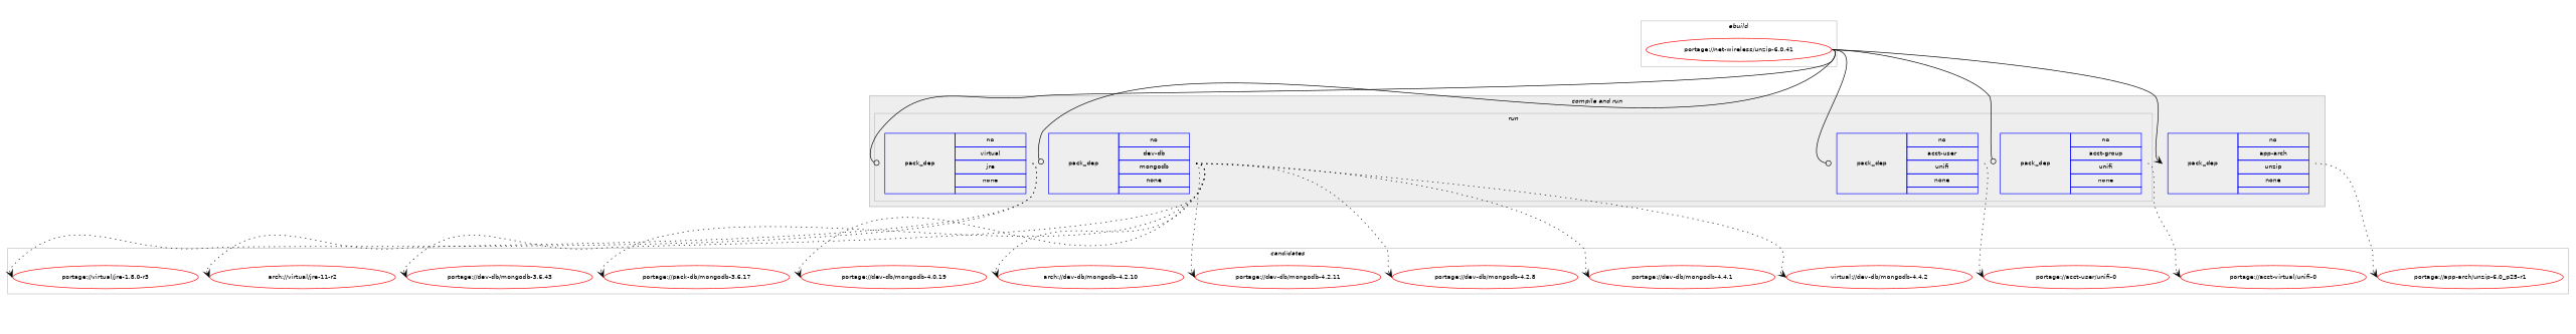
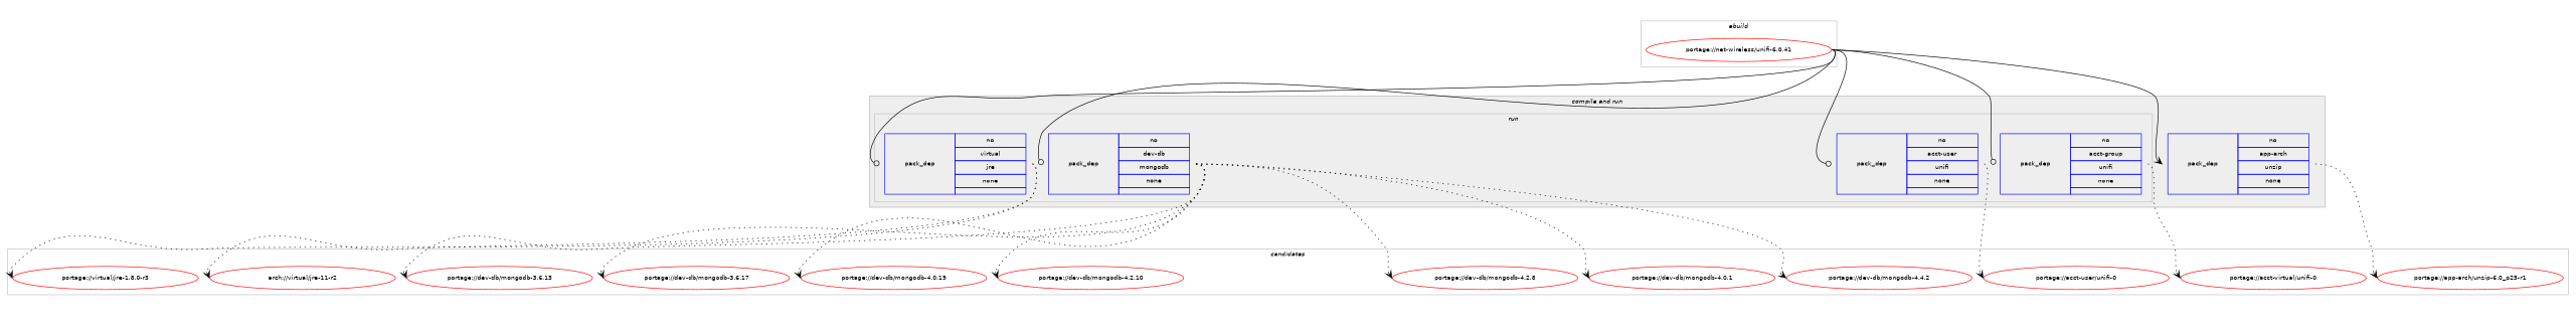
  digraph {
    compound=true
    concentrate=true
    fontname=Helvetica
    fontsize=10
    newrank=true
    rankdir=TB
    ranksep=1.5
    node [color=red fontname=Helvetica fontsize=10]
    edge [arrowhead=vee headport=w style=dotted tailport=e weight=100]
-   n1 [label="portage://net-wireless/unzip-6.0.41" width=4]
+   n1 [label="portage://net-wireless/unifi-6.0.41" width=4]
    n2 [color=blue label=<<TABLE BORDER="0" CELLBORDER="1" CELLSPACING="0" CELLPADDING="4" WIDTH="220"><TR><TD ROWSPAN="6" CELLPADDING="30">pack_dep</TD></TR><TR><TD WIDTH="110">no</TD></TR><TR><TD>app-arch</TD></TR><TR><TD>unzip</TD></TR><TR><TD>none</TD></TR><TR><TD></TD></TR></TABLE>> shape=none]
    n3 [color=blue label=<<TABLE BORDER="0" CELLBORDER="1" CELLSPACING="0" CELLPADDING="4" WIDTH="220"><TR><TD ROWSPAN="6" CELLPADDING="30">pack_dep</TD></TR><TR><TD WIDTH="110">no</TD></TR><TR><TD>acct-group</TD></TR><TR><TD>unifi</TD></TR><TR><TD>none</TD></TR><TR><TD></TD></TR></TABLE>> shape=none]
    n4 [color=blue label=<<TABLE BORDER="0" CELLBORDER="1" CELLSPACING="0" CELLPADDING="4" WIDTH="220"><TR><TD ROWSPAN="6" CELLPADDING="30">pack_dep</TD></TR><TR><TD WIDTH="110">no</TD></TR><TR><TD>acct-user</TD></TR><TR><TD>unifi</TD></TR><TR><TD>none</TD></TR><TR><TD></TD></TR></TABLE>> shape=none]
    n5 [color=blue label=<<TABLE BORDER="0" CELLBORDER="1" CELLSPACING="0" CELLPADDING="4" WIDTH="220"><TR><TD ROWSPAN="6" CELLPADDING="30">pack_dep</TD></TR><TR><TD WIDTH="110">no</TD></TR><TR><TD>dev-db</TD></TR><TR><TD>mongodb</TD></TR><TR><TD>none</TD></TR><TR><TD></TD></TR></TABLE>> shape=none]
    n6 [color=blue label=<<TABLE BORDER="0" CELLBORDER="1" CELLSPACING="0" CELLPADDING="4" WIDTH="220"><TR><TD ROWSPAN="6" CELLPADDING="30">pack_dep</TD></TR><TR><TD WIDTH="110">no</TD></TR><TR><TD>virtual</TD></TR><TR><TD>jre</TD></TR><TR><TD>none</TD></TR><TR><TD></TD></TR></TABLE>> shape=none]
    n7 [label="portage://app-arch/unzip-6.0_p25-r1" width=4]
    n8 [label="portage://acct-virtual/unifi-0" width=4]
    n9 [label="portage://acct-user/unifi-0" width=4]
-   n10 [label="virtual://dev-db/mongodb-4.4.2" width=4]
-   n11 [label="portage://dev-db/mongodb-4.4.1" width=4]
+   n10 [label="portage://dev-db/mongodb-4.4.2" width=4]
+   n11 [label="portage://dev-db/mongodb-4.0.1" width=4]
    n12 [label="portage://dev-db/mongodb-4.2.8" width=4]
-   n13 [label="portage://dev-db/mongodb-4.2.11" width=4]
-   n14 [label="arch://dev-db/mongodb-4.2.10" width=4]
+   n14 [label="portage://dev-db/mongodb-4.2.10" width=4]
    n15 [label="portage://dev-db/mongodb-4.0.19" width=4]
-   n16 [label="portage://pack-db/mongodb-3.6.17" width=4]
-   n17 [label="portage://dev-db/mongodb-3.6.43" width=4]
+   n16 [label="portage://dev-db/mongodb-3.6.17" width=4]
+   n17 [label="portage://dev-db/mongodb-3.6.13" width=4]
    n18 [label="arch://virtual/jre-11-r2" width=4]
    n19 [label="portage://virtual/jre-1.8.0-r3" width=4]
    subgraph cluster_1 {
      color=gray
      label=<<i>ebuild</i>>
      rank=same
      n1
    }
    subgraph cluster_2 {
      color=gray
      label=<<i>dependencies</i>>
      subgraph cluster_3 {
        color=gray
        fillcolor="#eeeeee"
        label=<<i>compile</i>>
        style=filled
        subgraph sub_4 {
          color=gray
          fillcolor="#eeeeee"
          label=<<i>compile</i>>
          style=filled
          n2
        }
      }
      subgraph cluster_5 {
        color=gray
        fillcolor="#eeeeee"
        label=<<i>compile and run</i>>
        style=filled
      }
      subgraph cluster_6 {
        color=gray
        fillcolor="#eeeeee"
        label=<<i>run</i>>
        style=filled
        subgraph sub_7 {
          color=gray
          fillcolor="#eeeeee"
          label=<<i>run</i>>
          style=filled
          n3
        }
        subgraph sub_8 {
          color=gray
          fillcolor="#eeeeee"
          label=<<i>run</i>>
          style=filled
          n4
        }
        subgraph sub_9 {
          color=gray
          fillcolor="#eeeeee"
          label=<<i>run</i>>
          style=filled
          n5
        }
        subgraph sub_10 {
          color=gray
          fillcolor="#eeeeee"
          label=<<i>run</i>>
          style=filled
          n6
        }
      }
    }
    subgraph cluster_11 {
      color=gray
      label=<<i>candidates</i>>
      rank=same
      subgraph sub_12 {
        color=black
        label=<<i>candidates</i>>
        nodesep=1
        rank=same
        n7
      }
      subgraph sub_13 {
        color=black
        label=<<i>candidates</i>>
        nodesep=1
        rank=same
        n8
      }
      subgraph sub_14 {
        color=black
        label=<<i>candidates</i>>
        nodesep=1
        rank=same
        n9
      }
      subgraph sub_15 {
        color=black
        label=<<i>candidates</i>>
        nodesep=1
        rank=same
        n10
        n11
        n12
-       n13
        n14
        n15
        n16
        n17
      }
      subgraph sub_16 {
        color=black
        label=<<i>candidates</i>>
        nodesep=1
        rank=same
        n18
        n19
      }
    }
    n1 -> n2 [style=solid weight=20]
    n1 -> n3 [arrowhead=odot style=solid weight=20]
    n1 -> n4 [arrowhead=odot style=solid weight=20]
    n1 -> n5 [arrowhead=odot style=solid weight=20]
    n1 -> n6 [arrowhead=odot style=solid weight=20]
    n2 -> n7
    n3 -> n8
    n4 -> n9
    n5 -> n10
    n5 -> n11
    n5 -> n12
-   n5 -> n13
    n5 -> n14
    n5 -> n15
    n5 -> n16
    n5 -> n17
    n6 -> n18
    n6 -> n19
  }
